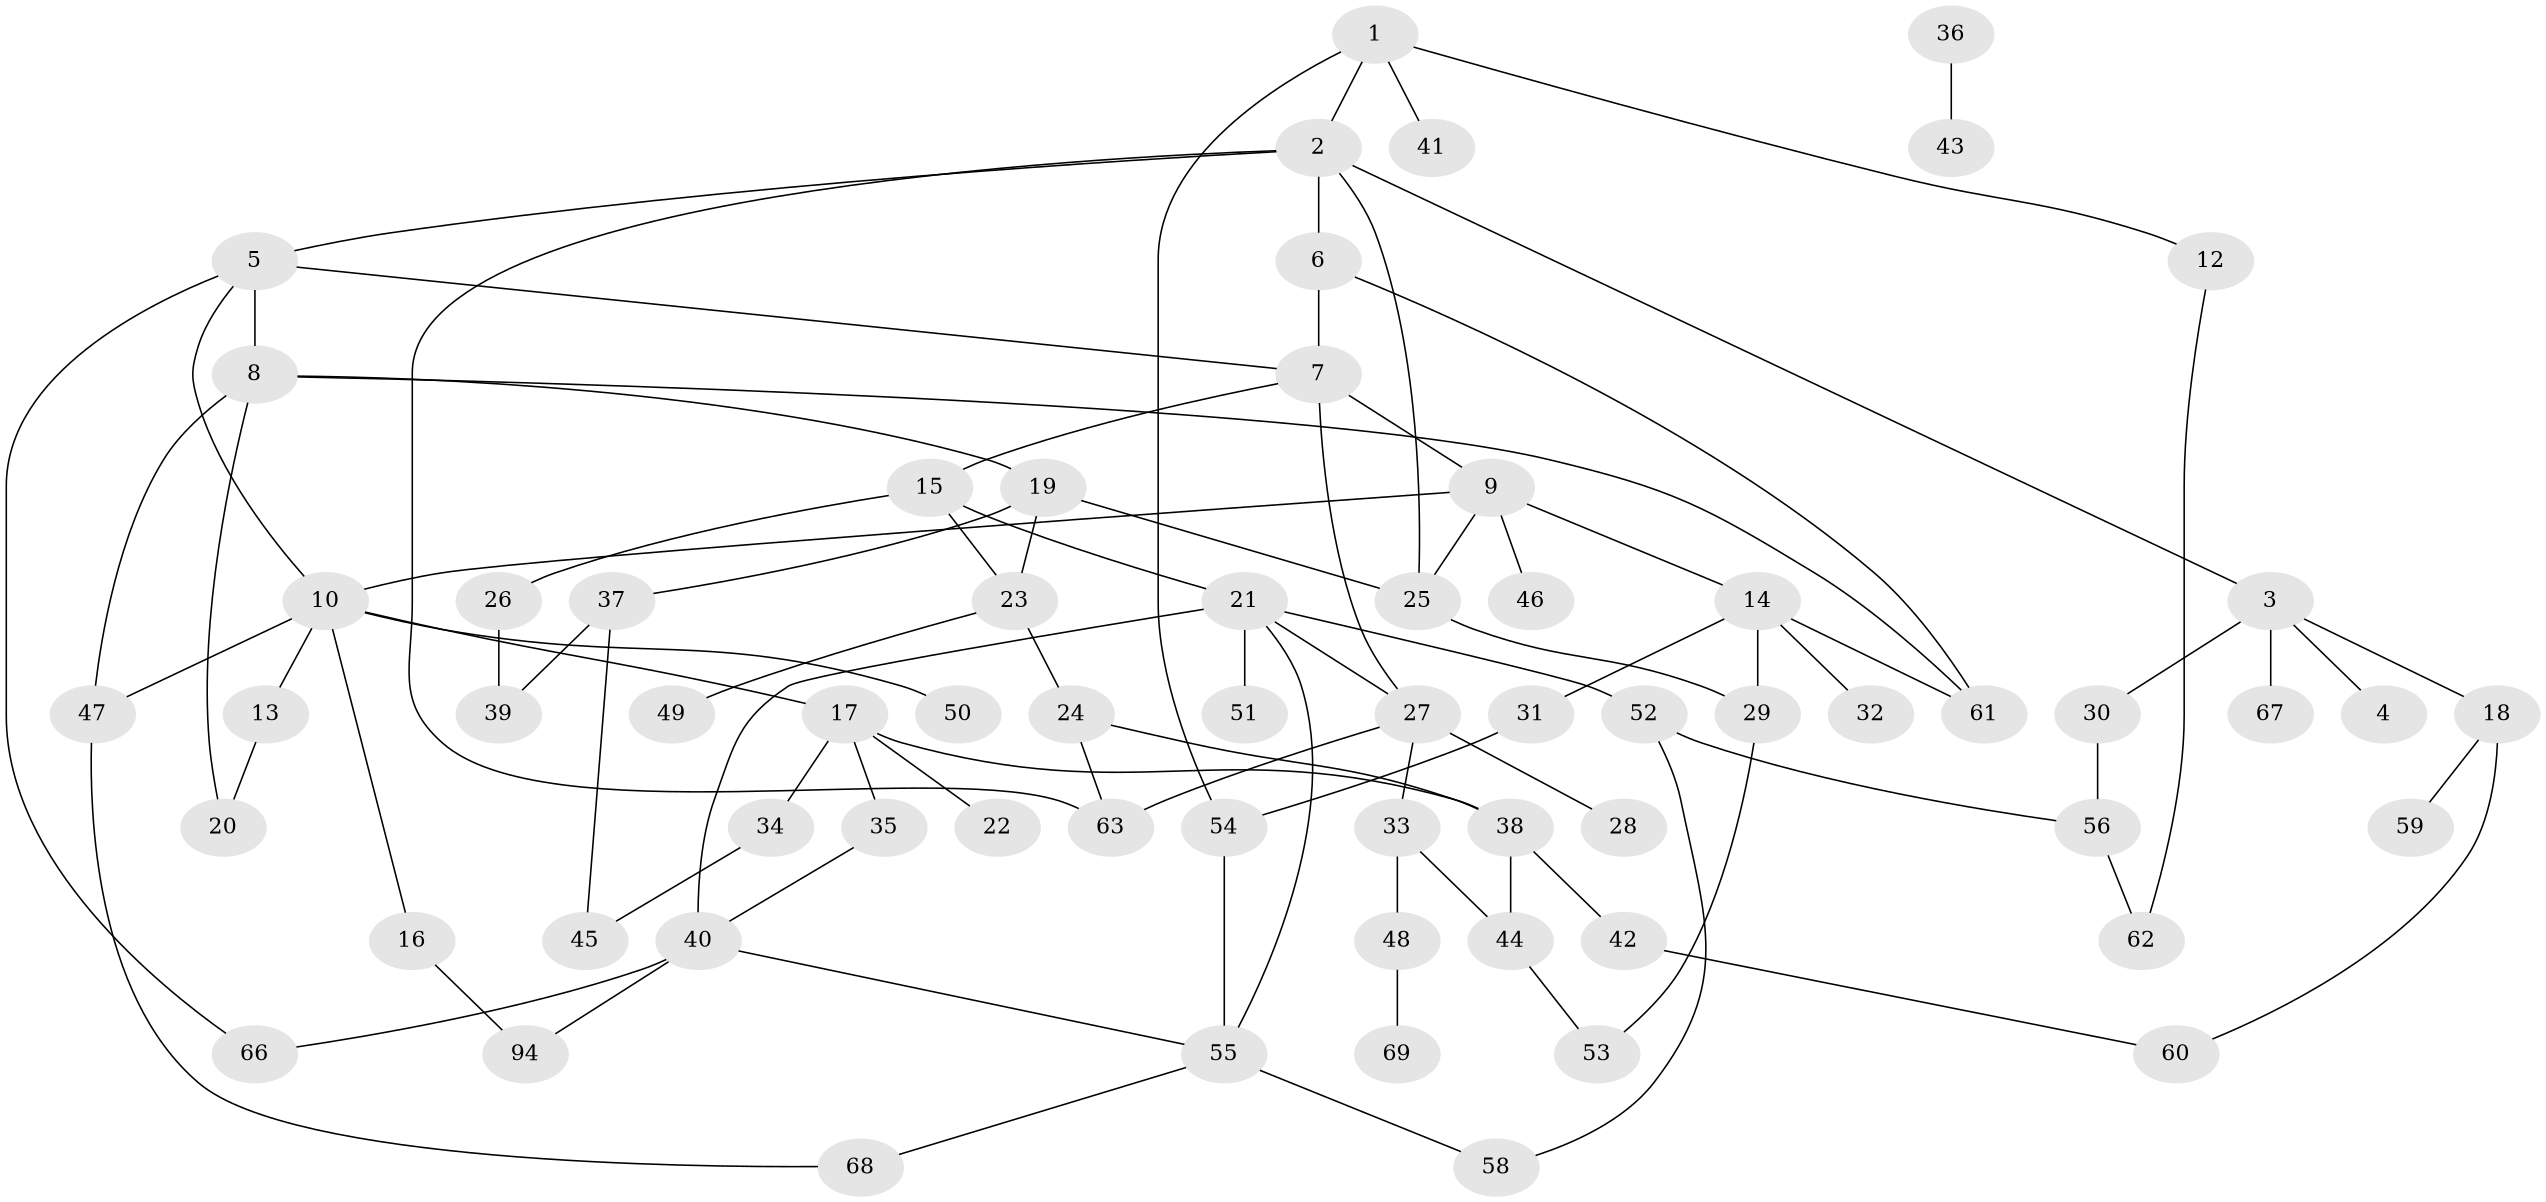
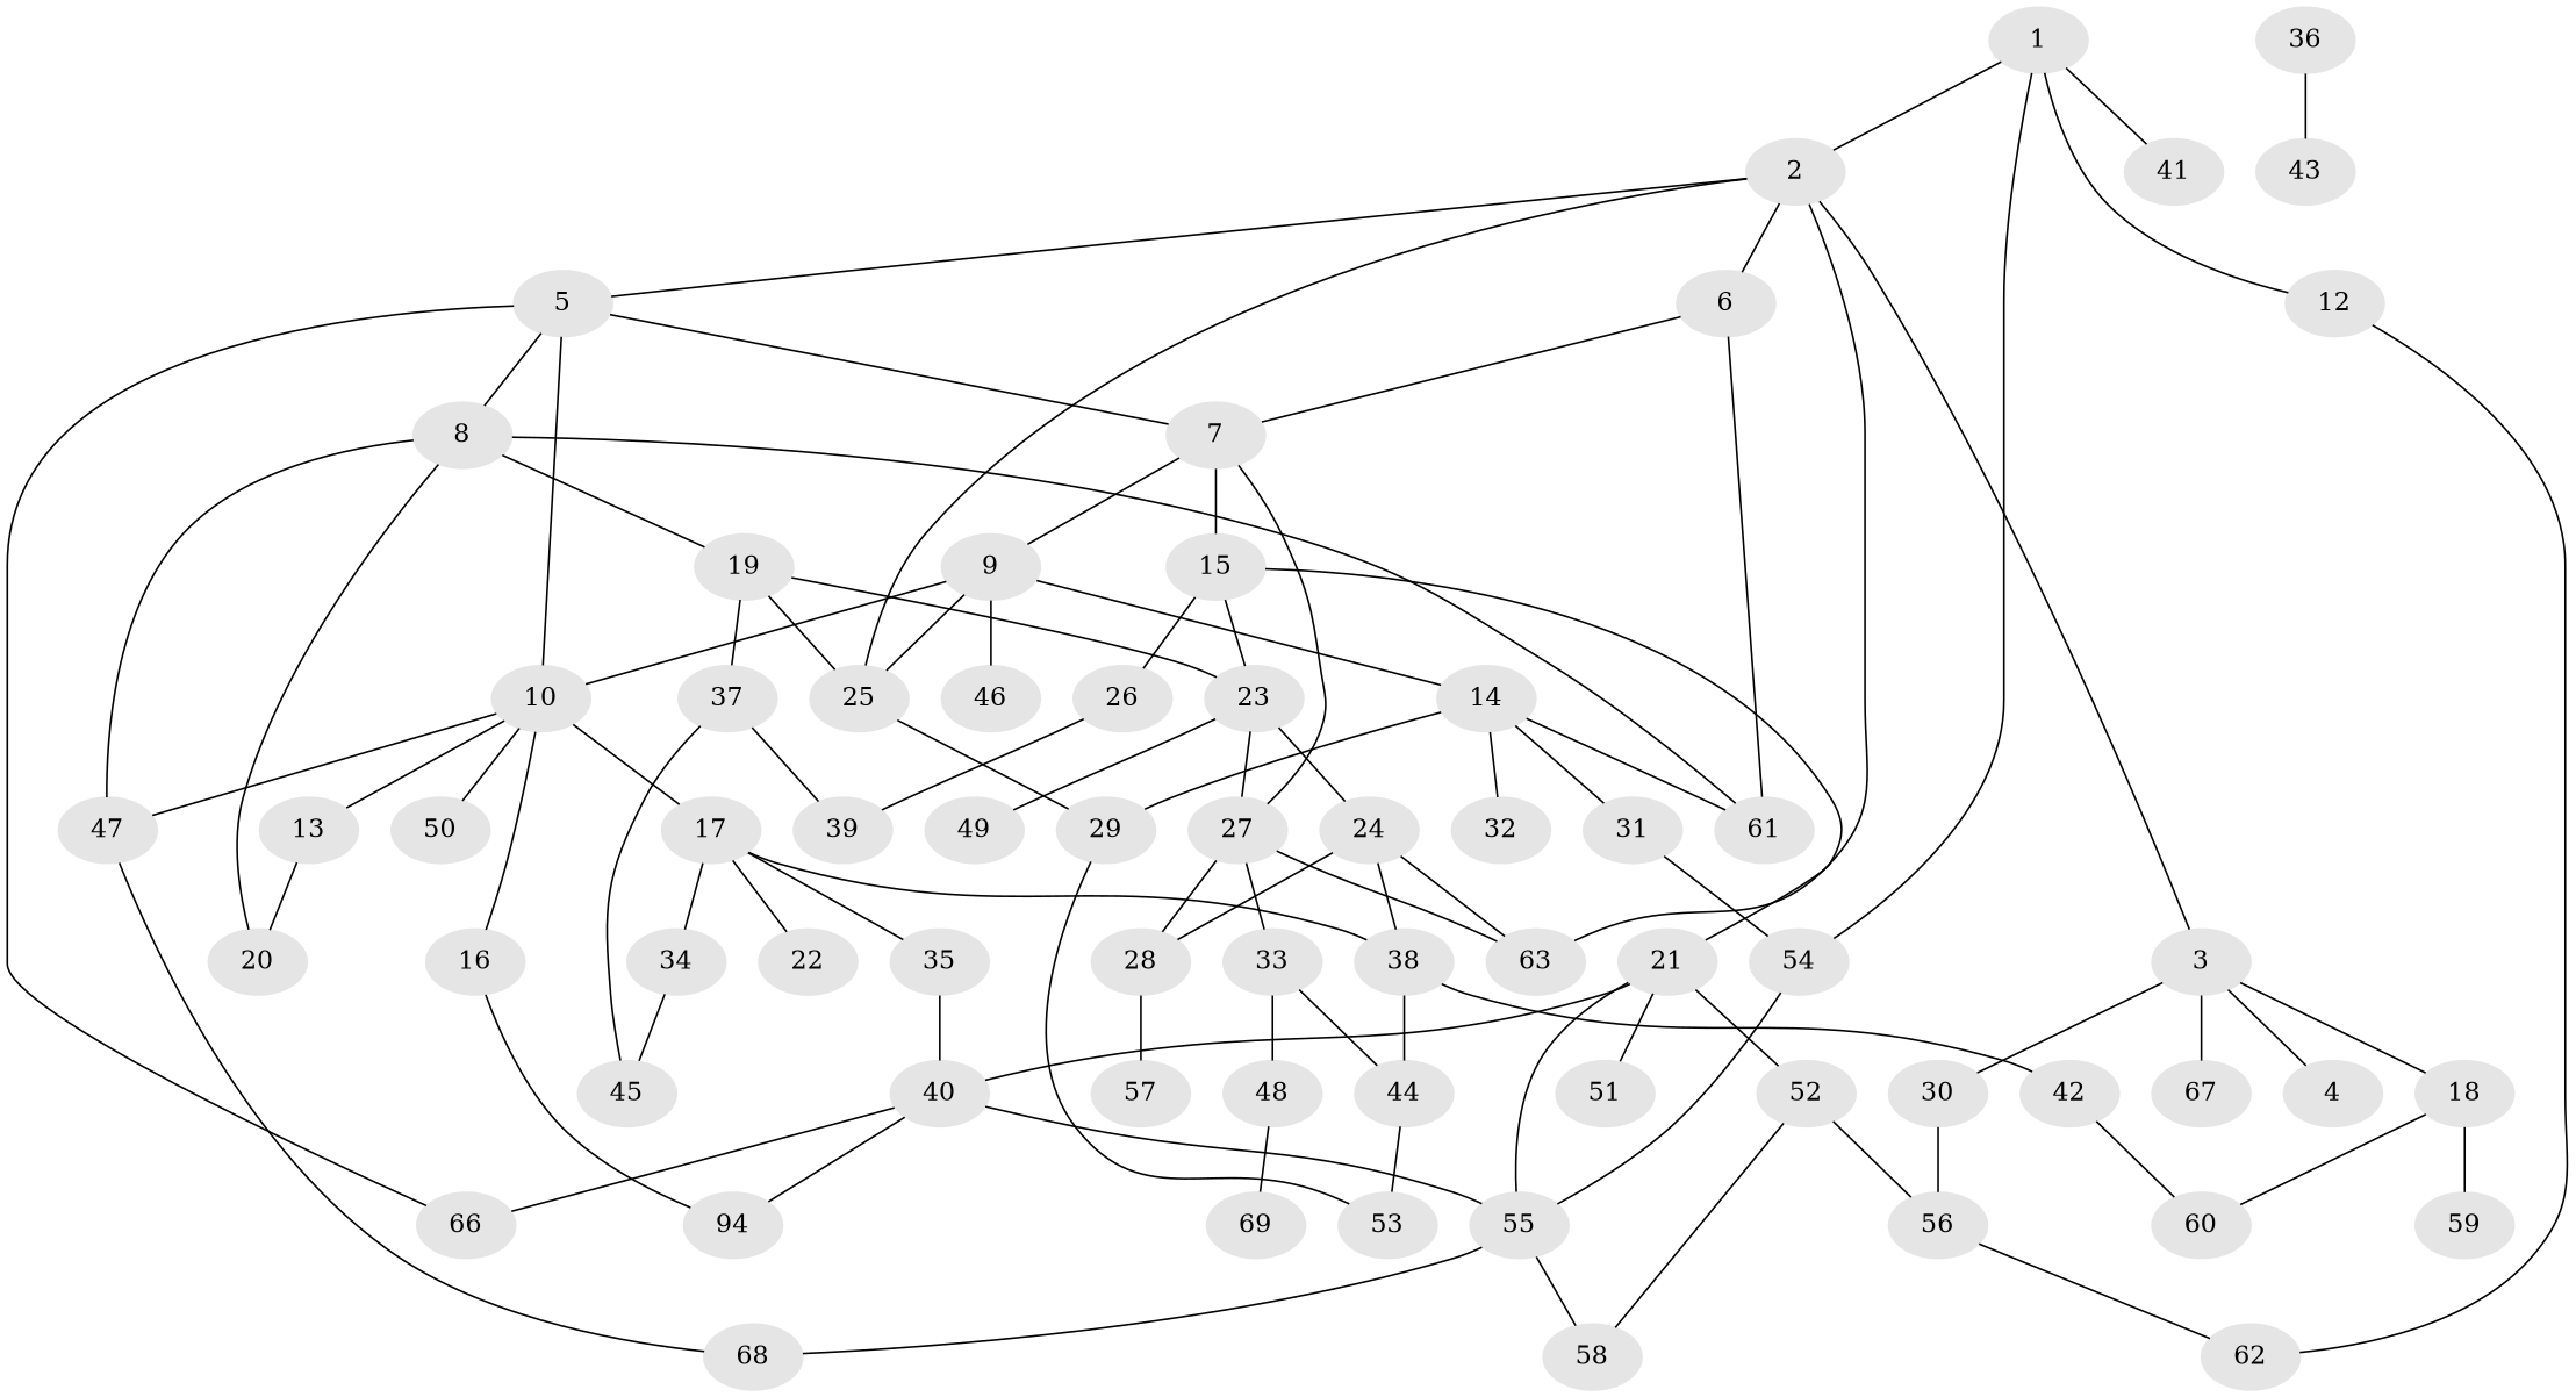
  graph {
    node [color=gray90 style=filled]
    1
    2
    12
    41
    54
    3
    5
    6
    25
    63
    62
    55
    4
    18
    30
    67
    7
    8
    10
    66
    61
    29
    59
    60
    56
    9
    15
    27
    19
    47
    20
    13
    16
    17
    50
    14
    46
    21
    23
    26
    28
    33
    37
    68
    58
    31
    32
    n48 [label=94]
    22
    34
    35
    38
    36
    43
    48
    69
    53
    40
    51
    52
    24
    49
    39
    45
    44
    42
+   57
    1 -- 2
    1 -- 12
    1 -- 41
    1 -- 54
    2 -- 3
    2 -- 5
    2 -- 6
    2 -- 25
    2 -- 63
    12 -- 62
    54 -- 55
    3 -- 4
    3 -- 18
    3 -- 30
    3 -- 67
    5 -- 7
    5 -- 8
    5 -- 10
    5 -- 66
    6 -- 7
    6 -- 61
    25 -- 29
    55 -- 68
    55 -- 58
    18 -- 59
    18 -- 60
    30 -- 56
    7 -- 9
    7 -- 15
    7 -- 27
    8 -- 61
    8 -- 19
    8 -- 47
    8 -- 20
    10 -- 47
    10 -- 13
    10 -- 16
    10 -- 17
    10 -- 50
    29 -- 53
    56 -- 62
    9 -- 25
    9 -- 10
    9 -- 14
    9 -- 46
    15 -- 21
    15 -- 23
    15 -- 26
    27 -- 63
    27 -- 28
    27 -- 33
    19 -- 25
    19 -- 23
    19 -- 37
    47 -- 68
    13 -- 20
    16 -- n48
    17 -- 22
    17 -- 34
    17 -- 35
    17 -- 38
    14 -- 61
    14 -- 29
    14 -- 31
    14 -- 32
    21 -- 55
-   21 -- 27
+   23 -- 27
    21 -- 40
    21 -- 51
    21 -- 52
    23 -- 24
    23 -- 49
    26 -- 39
+   28 -- 57
    33 -- 48
    33 -- 44
    37 -- 39
    37 -- 45
    31 -- 54
    34 -- 45
    35 -- 40
    38 -- 44
    38 -- 42
    36 -- 43
    48 -- 69
    40 -- 55
    40 -- 66
    40 -- n48
    52 -- 56
    52 -- 58
    24 -- 63
+   24 -- 28
    24 -- 38
    44 -- 53
    42 -- 60
  }
